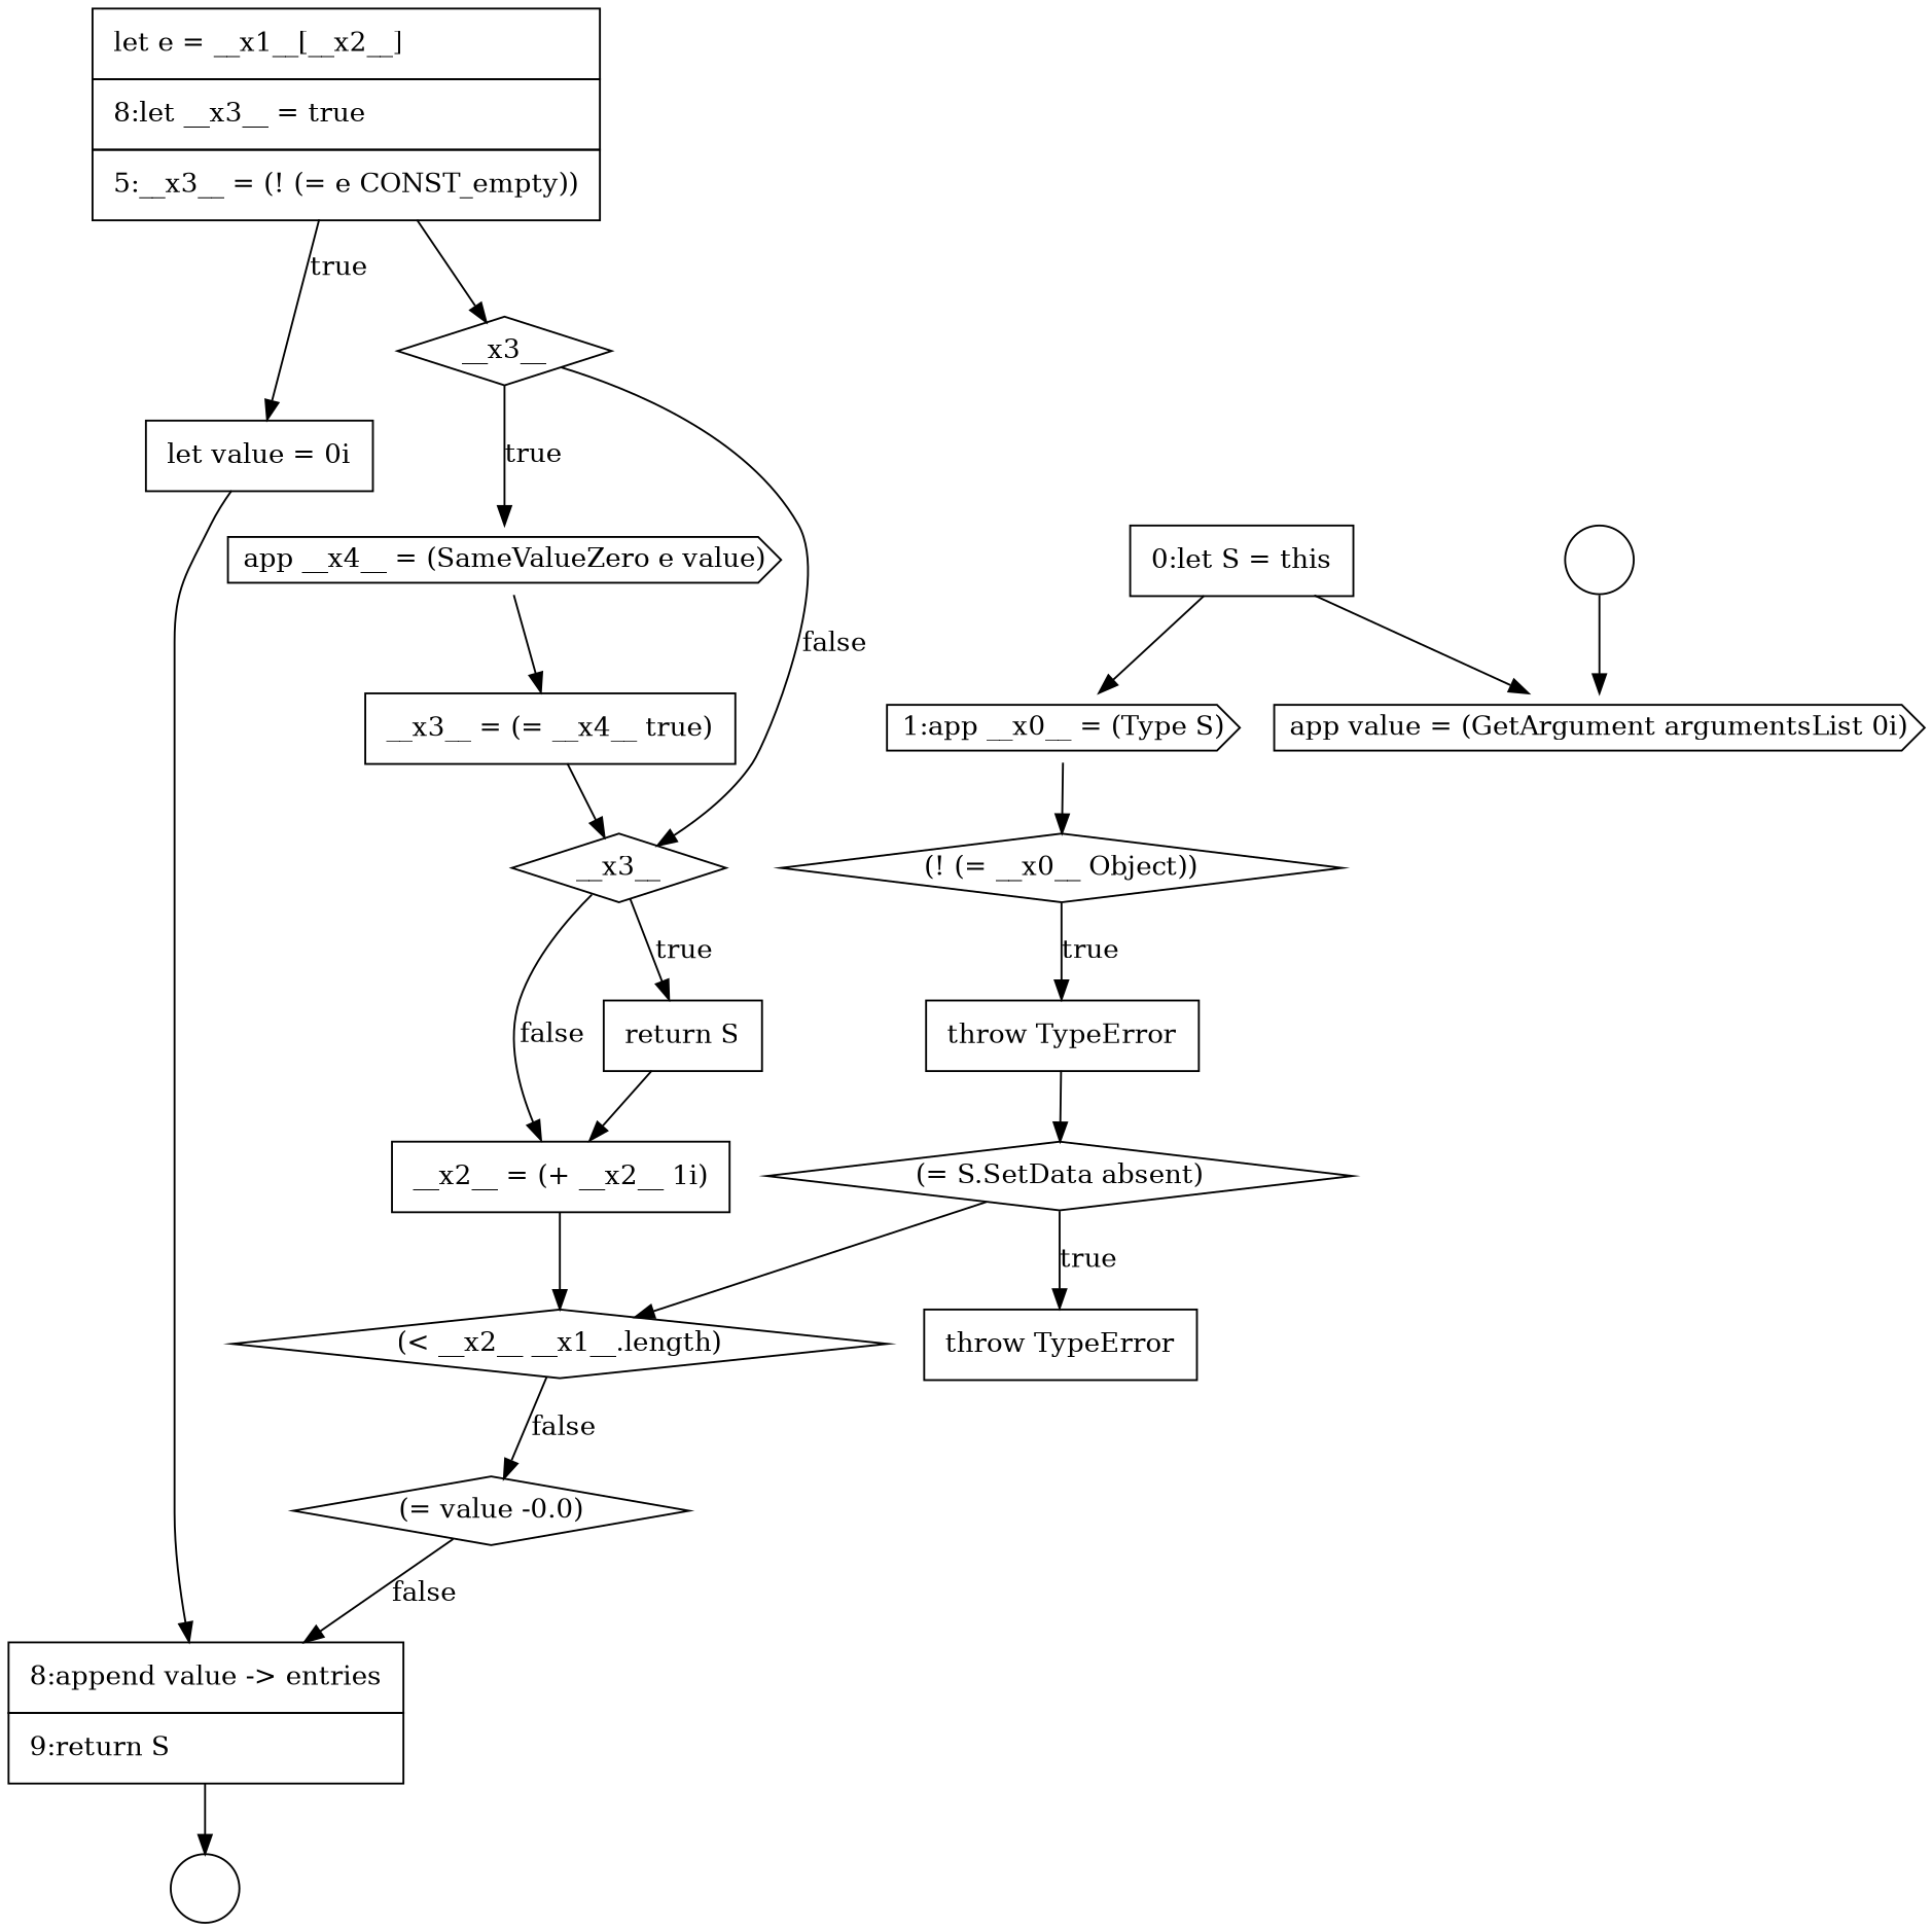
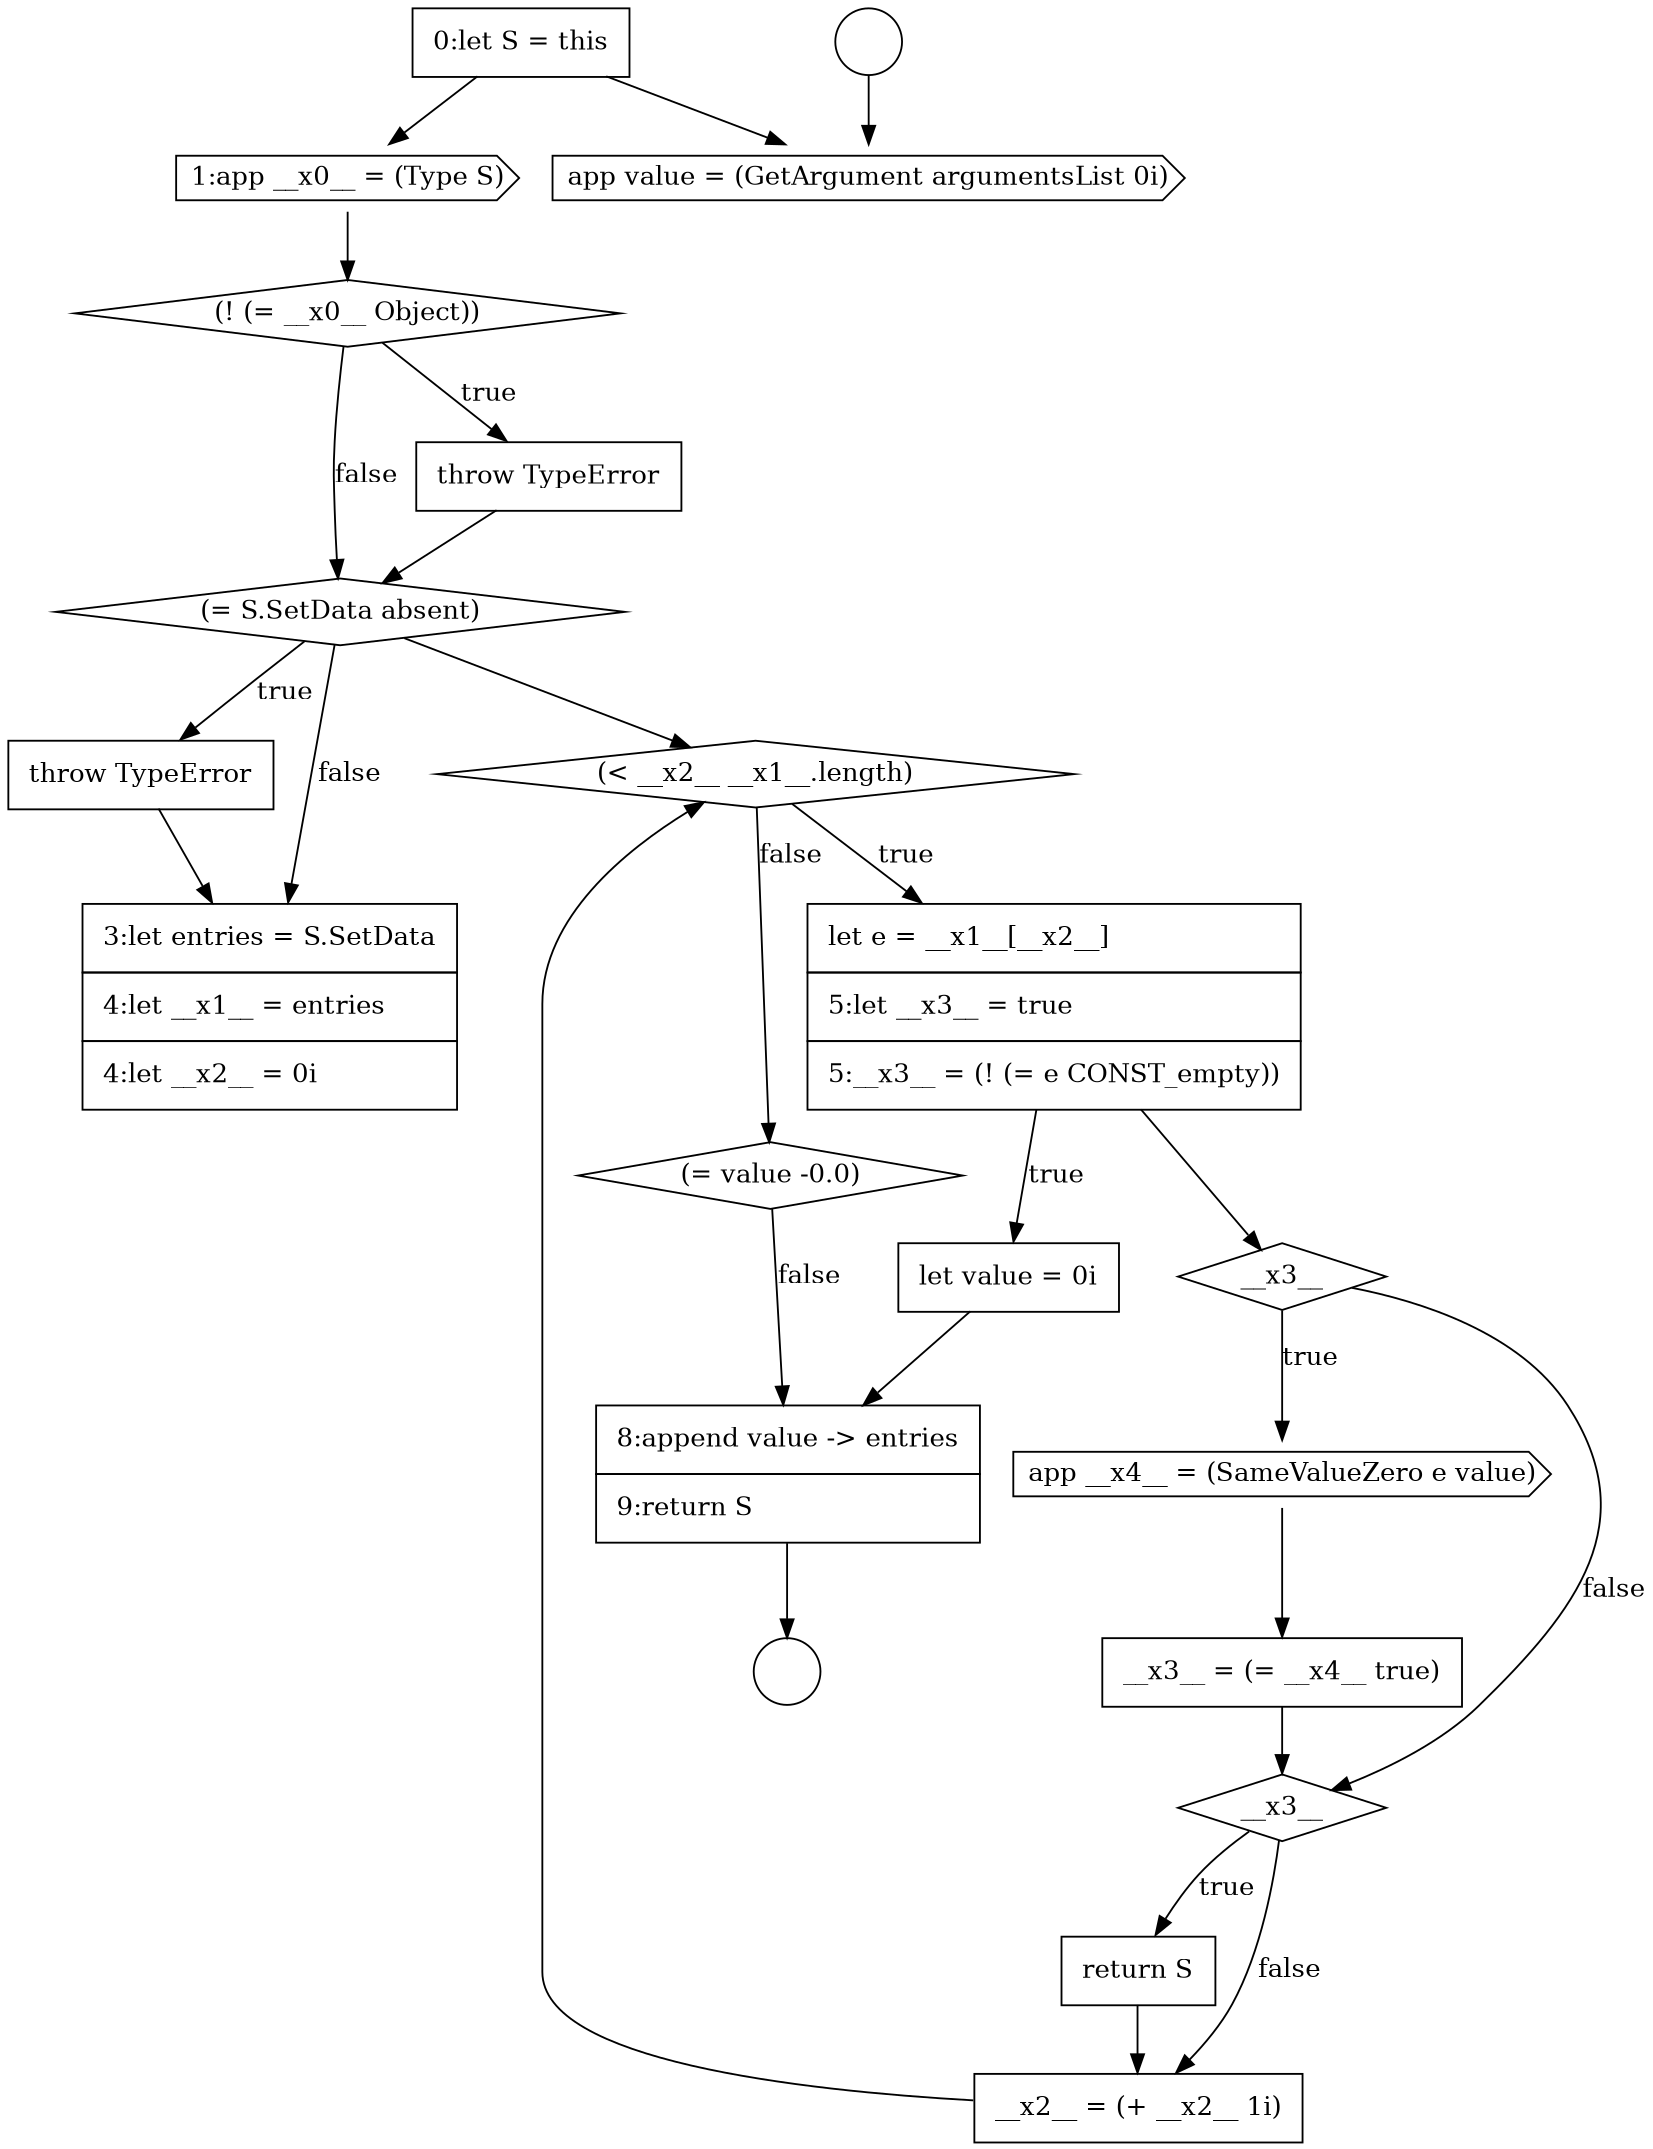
  digraph {
    node [color=black fillcolor=white shape=none style=filled]
    edge [color=black]
    n1 [label=<<font color="black">(= S.SetData absent)</font>> shape=diamond]
    n2 [label=<<font color="black">     <table border="0" cellborder="1" cellspacing="0" cellpadding="10">       <tr><td align="left">throw TypeError</td></tr>     </table>   </font>> margin=0]
+   n3 [label=<<font color="black">     <table border="0" cellborder="1" cellspacing="0" cellpadding="10">       <tr><td align="left">3:let entries = S.SetData</td></tr>       <tr><td align="left">4:let __x1__ = entries</td></tr>       <tr><td align="left">4:let __x2__ = 0i</td></tr>     </table>   </font>> margin=0]
    n4 [label=<<font color="black">(&lt; __x2__ __x1__.length)</font>> shape=diamond]
    n5 [label=<<font color="black">app value = (GetArgument argumentsList 0i)</font>> shape=cds]
    n6 [label=<<font color="black">     <table border="0" cellborder="1" cellspacing="0" cellpadding="10">       <tr><td align="left">0:let S = this</td></tr>     </table>   </font>> margin=0]
    n7 [label=<<font color="black">1:app __x0__ = (Type S)</font>> shape=cds]
    n8 [label=<<font color="black">     <table border="0" cellborder="1" cellspacing="0" cellpadding="10">       <tr><td align="left">8:append value -&gt; entries</td></tr>       <tr><td align="left">9:return S</td></tr>     </table>   </font>> margin=0]
    n9 [label=" " shape=circle]
    n10 [label=<<font color="black">(= value -0.0)</font>> shape=diamond]
-   n11 [label=<<font color="black">     <table border="0" cellborder="1" cellspacing="0" cellpadding="10">       <tr><td align="left">let e = __x1__[__x2__]</td></tr>       <tr><td align="left">8:let __x3__ = true</td></tr>       <tr><td align="left">5:__x3__ = (! (= e CONST_empty))</td></tr>     </table>   </font>> margin=0]
+   n11 [label=<<font color="black">     <table border="0" cellborder="1" cellspacing="0" cellpadding="10">       <tr><td align="left">let e = __x1__[__x2__]</td></tr>       <tr><td align="left">5:let __x3__ = true</td></tr>       <tr><td align="left">5:__x3__ = (! (= e CONST_empty))</td></tr>     </table>   </font>> margin=0]
    n12 [label=<<font color="black">     <table border="0" cellborder="1" cellspacing="0" cellpadding="10">       <tr><td align="left">let value = 0i</td></tr>     </table>   </font>> margin=0]
    n13 [label=<<font color="black">__x3__</font>> shape=diamond]
    n14 [label=<<font color="black">     <table border="0" cellborder="1" cellspacing="0" cellpadding="10">       <tr><td align="left">throw TypeError</td></tr>     </table>   </font>> margin=0]
    n15 [label=" " shape=circle]
    n16 [label=<<font color="black">(! (= __x0__ Object))</font>> shape=diamond]
    n17 [label=<<font color="black">__x3__</font>> shape=diamond]
    n18 [label=<<font color="black">app __x4__ = (SameValueZero e value)</font>> shape=cds]
    n19 [label=<<font color="black">     <table border="0" cellborder="1" cellspacing="0" cellpadding="10">       <tr><td align="left">__x2__ = (+ __x2__ 1i)</td></tr>     </table>   </font>> margin=0]
    n20 [label=<<font color="black">     <table border="0" cellborder="1" cellspacing="0" cellpadding="10">       <tr><td align="left">return S</td></tr>     </table>   </font>> margin=0]
    n21 [label=<<font color="black">     <table border="0" cellborder="1" cellspacing="0" cellpadding="10">       <tr><td align="left">__x3__ = (= __x4__ true)</td></tr>     </table>   </font>> margin=0]
    n1 -> n2 [label=<<font color="black">true</font>>]
+   n1 -> n3 [label=<<font color="black">false</font>>]
    n1 -> n4
+   n2 -> n3
    n4 -> n10 [label=<<font color="black">false</font>>]
+   n4 -> n11 [label=<<font color="black">true</font>>]
    n6 -> n5
    n6 -> n7
    n7 -> n16
    n8 -> n9
    n10 -> n8 [label=<<font color="black">false</font>>]
    n11 -> n12 [label=<<font color="black">true</font>>]
    n11 -> n13
    n12 -> n8
    n13 -> n17 [label=<<font color="black">false</font>>]
    n13 -> n18 [label=<<font color="black">true</font>>]
    n14 -> n1
    n15 -> n5
+   n16 -> n1 [label=<<font color="black">false</font>>]
    n16 -> n14 [label=<<font color="black">true</font>>]
    n17 -> n19 [label=<<font color="black">false</font>>]
    n17 -> n20 [label=<<font color="black">true</font>>]
    n18 -> n21
    n19 -> n4
    n20 -> n19
    n21 -> n17
  }
